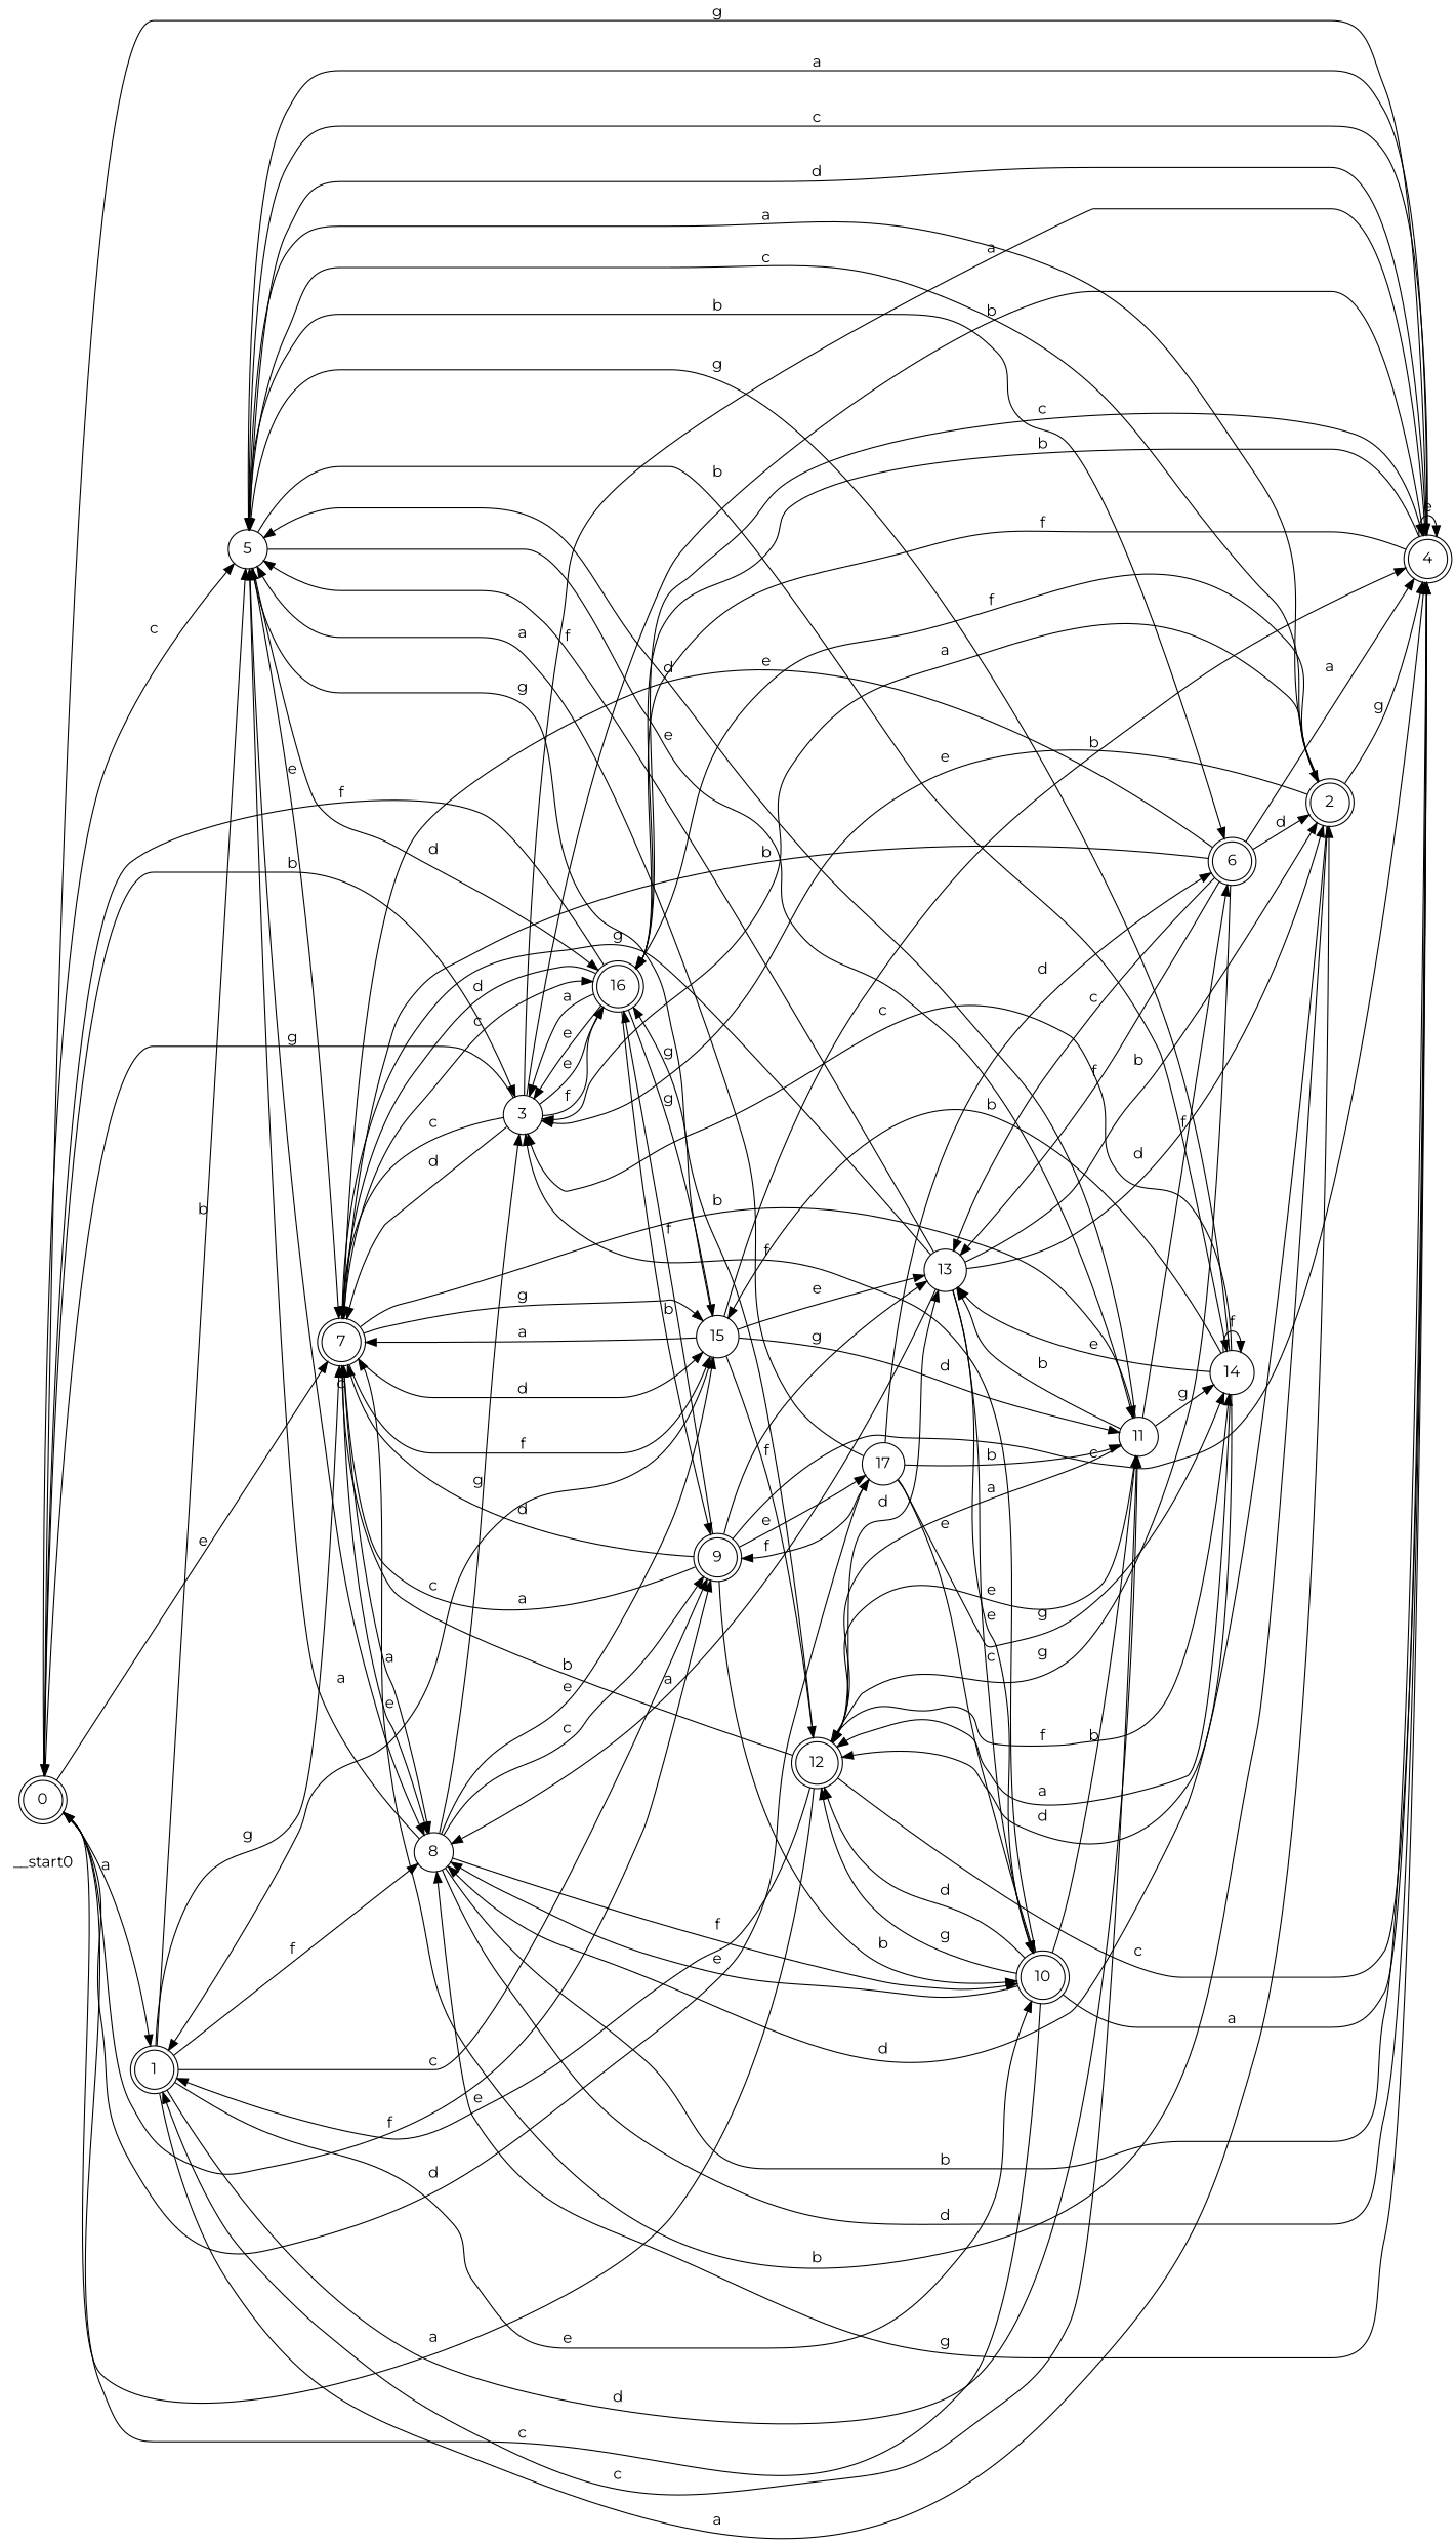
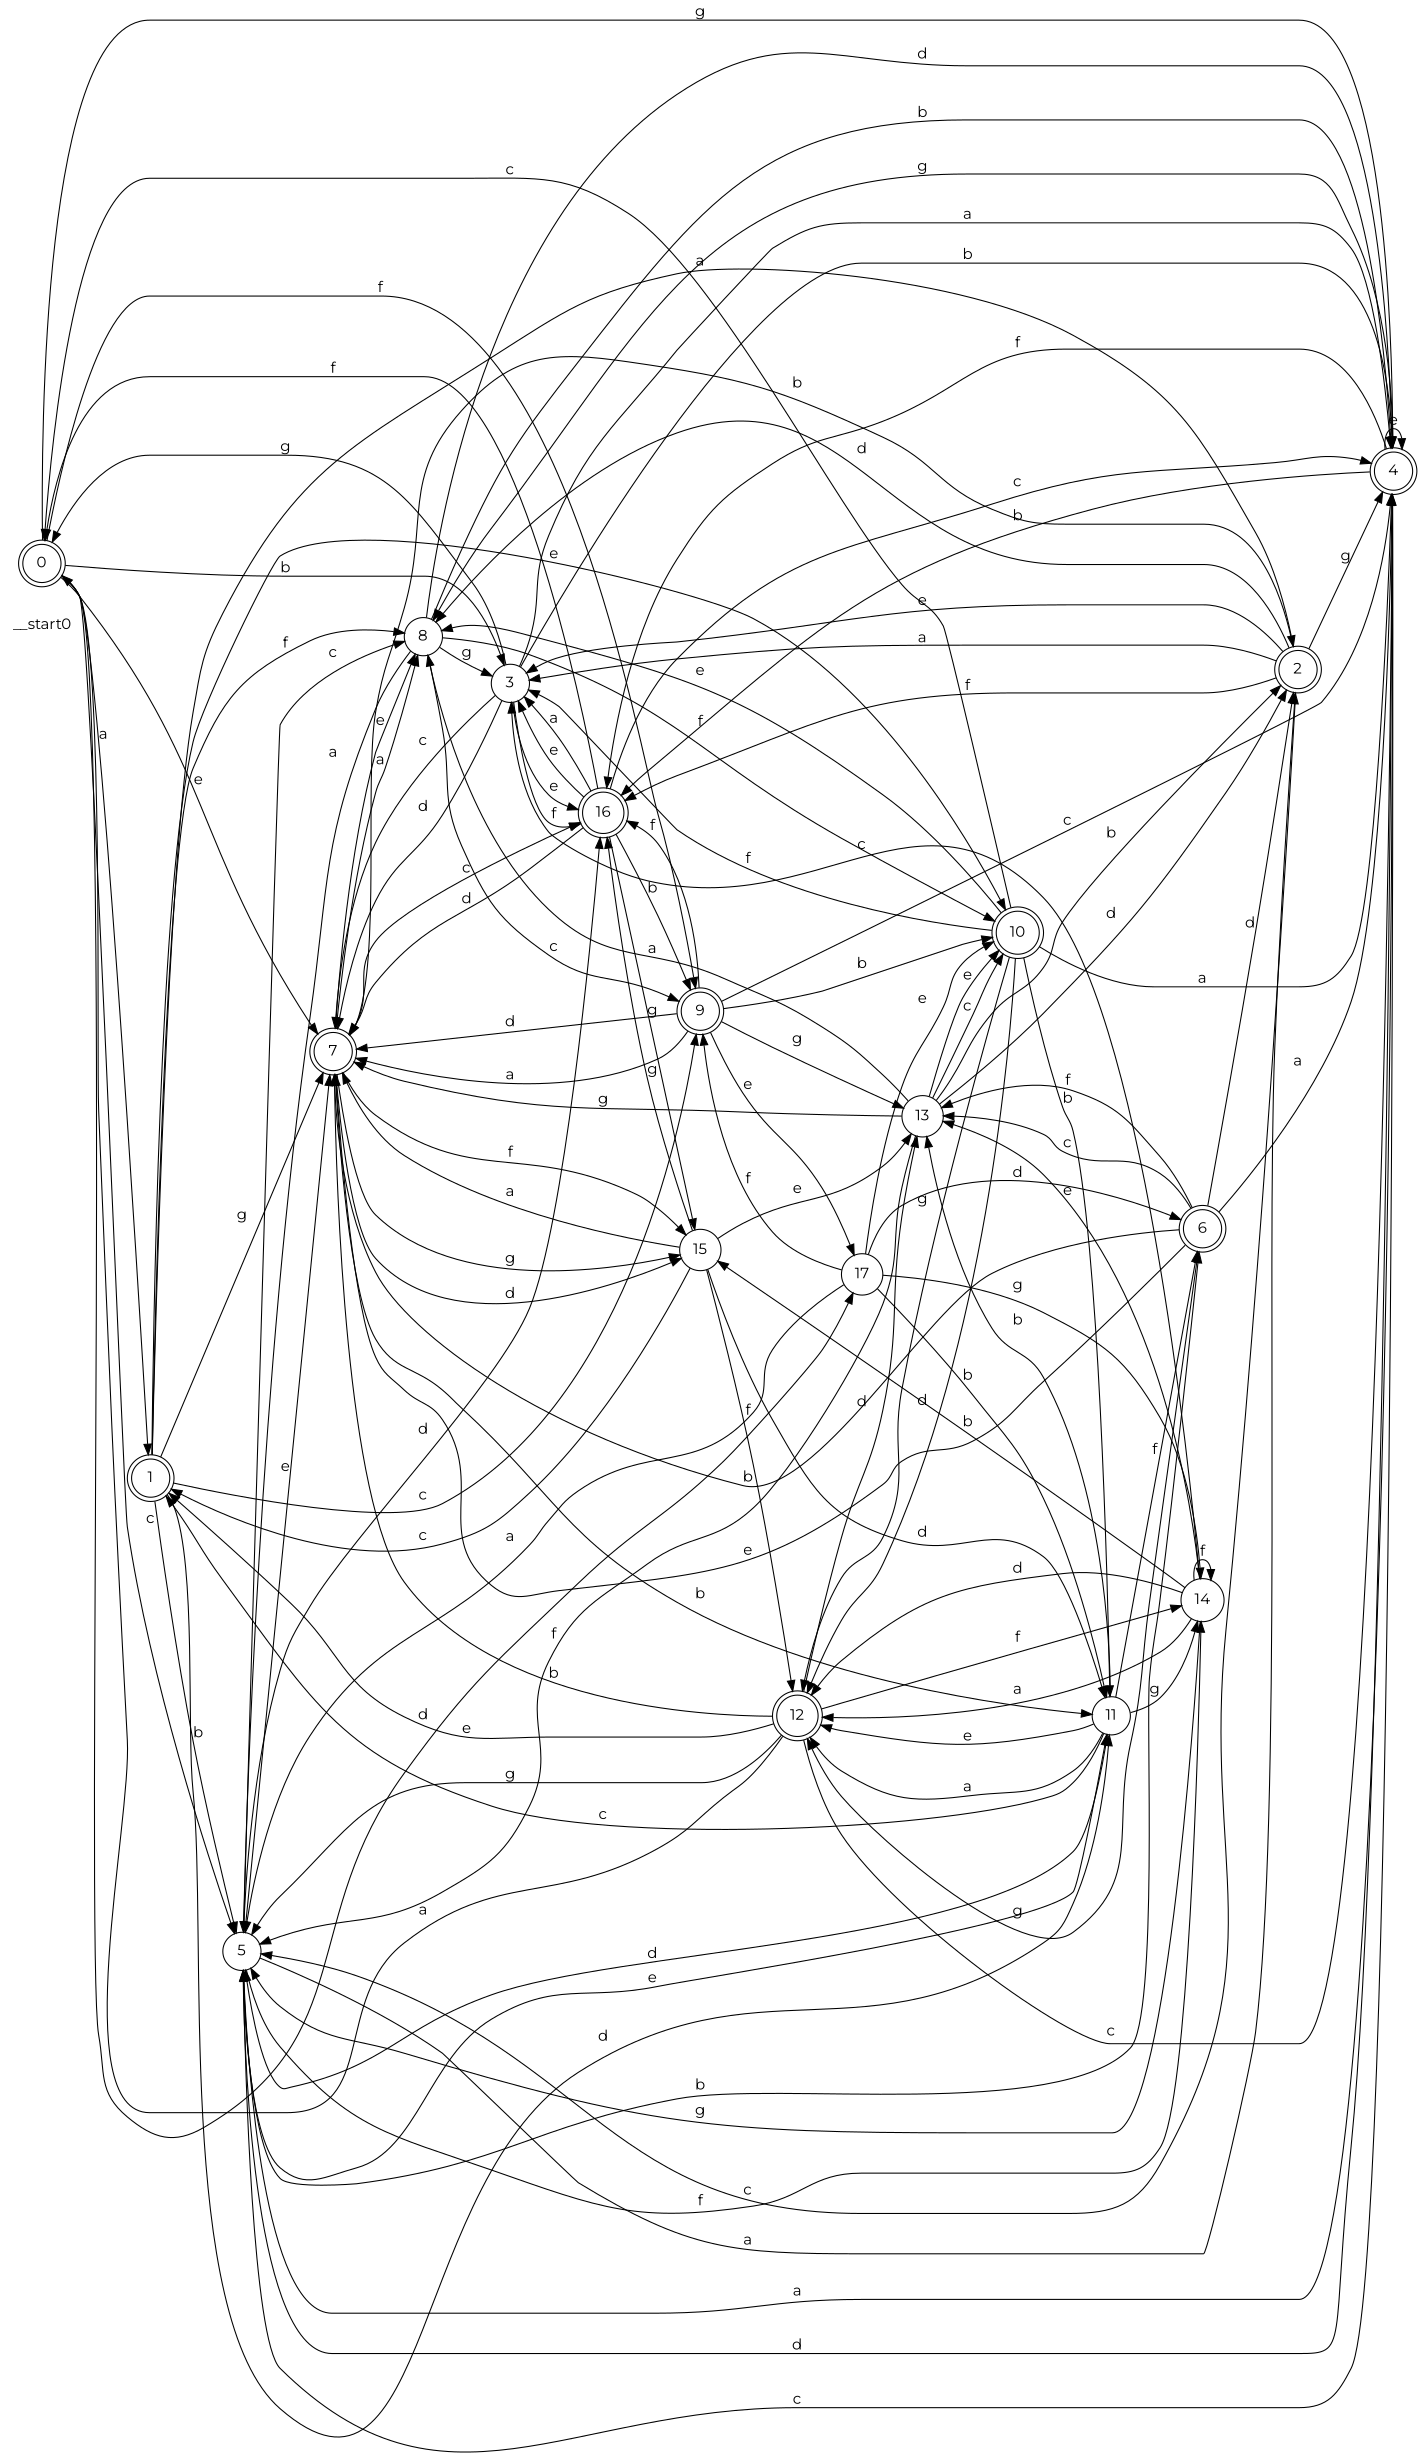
  digraph {
    fontname=Montserrat
    rankdir=LR
    node [fontname=Montserrat shape=doublecircle color=black fillcolor=white style="rounded,filled"]
    edge [fontname=Montserrat]
    __start0 [shape=none color="" fillcolor="" style=""]
    n2 [label=0]
    n3 [label=1]
    n4 [label=3 shape=circle style=filled]
    n5 [label=4]
    n6 [label=5 shape=circle style=filled]
    n7 [label=7]
    n8 [label=9]
    n9 [label=17 shape=circle style=filled]
    n10 [label=2]
    n11 [label=8 shape=circle style=filled]
    n12 [label=10]
    n13 [label=11 shape=circle]
    n14 [label=16]
    n15 [label=6]
    n16 [label=14 shape=circle style=filled]
    n17 [label=15 shape=circle style=filled]
    n18 [label=13 shape=circle style=filled]
    n19 [label=12]
    n2 -> n3 [label=a]
    n2 -> n4 [label=b]
    n2 -> n5 [label=g]
    n2 -> n6 [label=c]
    n2 -> n7 [label=e]
    n2 -> n8 [label=f]
    n2 -> n9 [label=d]
    n3 -> n6 [label=b]
    n3 -> n7 [label=g]
    n3 -> n8 [label=c]
    n3 -> n10 [label=a]
    n3 -> n11 [label=f]
    n3 -> n12 [label=e]
    n3 -> n13 [label=d]
    n4 -> n2 [label=g]
    n4 -> n5 [label=a]
    n4 -> n5 [label=b]
    n4 -> n7 [label=c]
    n4 -> n7 [label=d]
    n4 -> n14 [label=e]
    n4 -> n14 [label=f]
    n5 -> n5 [label=e]
    n5 -> n6 [label=a]
    n5 -> n6 [label=c]
    n5 -> n6 [label=d]
    n5 -> n11 [label=g]
    n5 -> n14 [label=b]
    n5 -> n14 [label=f]
    n6 -> n7 [label=e]
    n6 -> n10 [label=a]
    n6 -> n11 [label=c]
    n6 -> n13 [label=e]
    n6 -> n14 [label=d]
    n6 -> n15 [label=b]
-   n6 -> n16 [label=b]
+   n6 -> n16 [label=f]
    n7 -> n11 [label=a]
    n7 -> n11 [label=e]
    n7 -> n13 [label=b]
    n7 -> n14 [label=c]
    n7 -> n17 [label=d]
    n7 -> n17 [label=f]
    n7 -> n17 [label=g]
    n8 -> n5 [label=c]
    n8 -> n7 [label=a]
    n8 -> n7 [label=d]
    n8 -> n9 [label=e]
    n8 -> n12 [label=b]
    n8 -> n14 [label=f]
    n8 -> n18 [label=g]
    n9 -> n6 [label=a]
    n9 -> n8 [label=f]
    n9 -> n12 [label=e]
    n9 -> n13 [label=b]
    n9 -> n15 [label=d]
    n9 -> n16 [label=g]
    n10 -> n4 [label=a]
    n10 -> n4 [label=e]
    n10 -> n5 [label=g]
    n10 -> n6 [label=c]
    n10 -> n7 [label=b]
    n10 -> n11 [label=d]
    n10 -> n14 [label=f]
    n11 -> n4 [label=g]
    n11 -> n5 [label=b]
    n11 -> n5 [label=d]
    n11 -> n6 [label=a]
    n11 -> n8 [label=c]
    n11 -> n12 [label=f]
-   n11 -> n17 [label=e]
    n12 -> n2 [label=c]
    n12 -> n4 [label=f]
    n12 -> n5 [label=a]
    n12 -> n11 [label=e]
    n12 -> n13 [label=b]
    n12 -> n19 [label=d]
    n12 -> n19 [label=g]
    n13 -> n3 [label=c]
    n13 -> n6 [label=d]
    n13 -> n15 [label=f]
    n13 -> n16 [label=g]
    n13 -> n18 [label=b]
    n13 -> n19 [label=a]
    n13 -> n19 [label=e]
    n14 -> n2 [label=f]
    n14 -> n4 [label=a]
    n14 -> n4 [label=e]
    n14 -> n5 [label=c]
    n14 -> n7 [label=d]
    n14 -> n8 [label=b]
    n14 -> n17 [label=g]
    n15 -> n5 [label=a]
    n15 -> n7 [label=b]
    n15 -> n7 [label=e]
    n15 -> n10 [label=d]
    n15 -> n18 [label=c]
    n15 -> n18 [label=f]
    n15 -> n19 [label=g]
    n16 -> n4 [label=c]
    n16 -> n6 [label=g]
    n16 -> n16 [label=f]
    n16 -> n17 [label=b]
    n16 -> n18 [label=e]
    n16 -> n19 [label=a]
    n16 -> n19 [label=d]
    n17 -> n3 [label=c]
-   n17 -> n5 [label=b]
    n17 -> n7 [label=a]
    n17 -> n13 [label=d]
    n17 -> n14 [label=g]
    n17 -> n18 [label=e]
    n17 -> n19 [label=f]
    n18 -> n6 [label=f]
    n18 -> n7 [label=g]
    n18 -> n10 [label=b]
    n18 -> n10 [label=d]
    n18 -> n11 [label=a]
    n18 -> n12 [label=c]
    n18 -> n12 [label=e]
    n19 -> n2 [label=a]
    n19 -> n3 [label=e]
    n19 -> n5 [label=c]
    n19 -> n6 [label=g]
    n19 -> n7 [label=b]
    n19 -> n16 [label=f]
    n19 -> n18 [label=d]
  }
